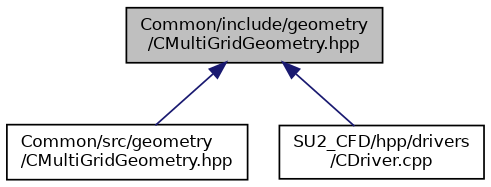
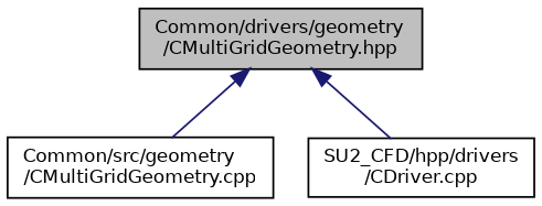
  digraph {
    node [color=black fillcolor=white fontname=Helvetica fontsize=10 shape=record style=filled]
    edge [color=midnightblue dir=back fontname=Helvetica fontsize=10 labelfontname=Helvetica labelfontsize=10 style=solid]
-   n1 [fillcolor=grey75 fontcolor=black height=0.2 label="Common/include/geometry\l/CMultiGridGeometry.hpp" width=0.4]
-   n2 [height=0.2 label="Common/src/geometry\l/CMultiGridGeometry.hpp" width=0.4]
+   n1 [fillcolor=grey75 fontcolor=black height=0.2 label="Common/drivers/geometry\l/CMultiGridGeometry.hpp" width=0.4]
+   n2 [height=0.2 label="Common/src/geometry\l/CMultiGridGeometry.cpp" width=0.4]
    n3 [height=0.2 label="SU2_CFD/hpp/drivers\l/CDriver.cpp" width=0.4]
    n1 -> n2
    n1 -> n3
  }
